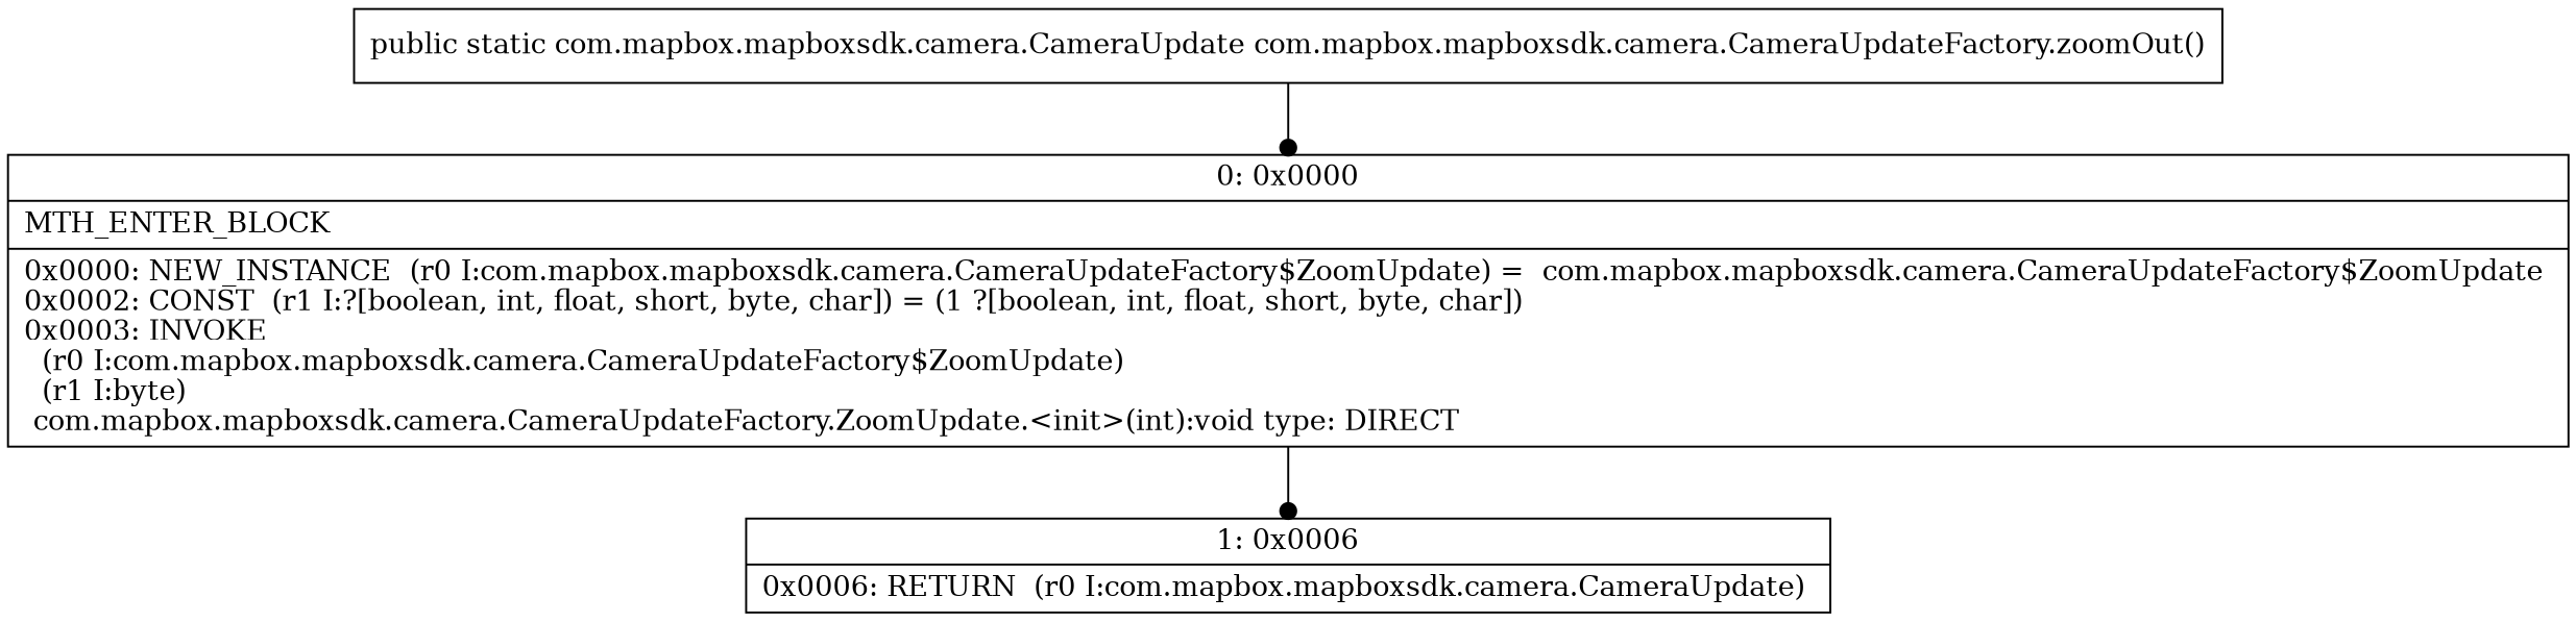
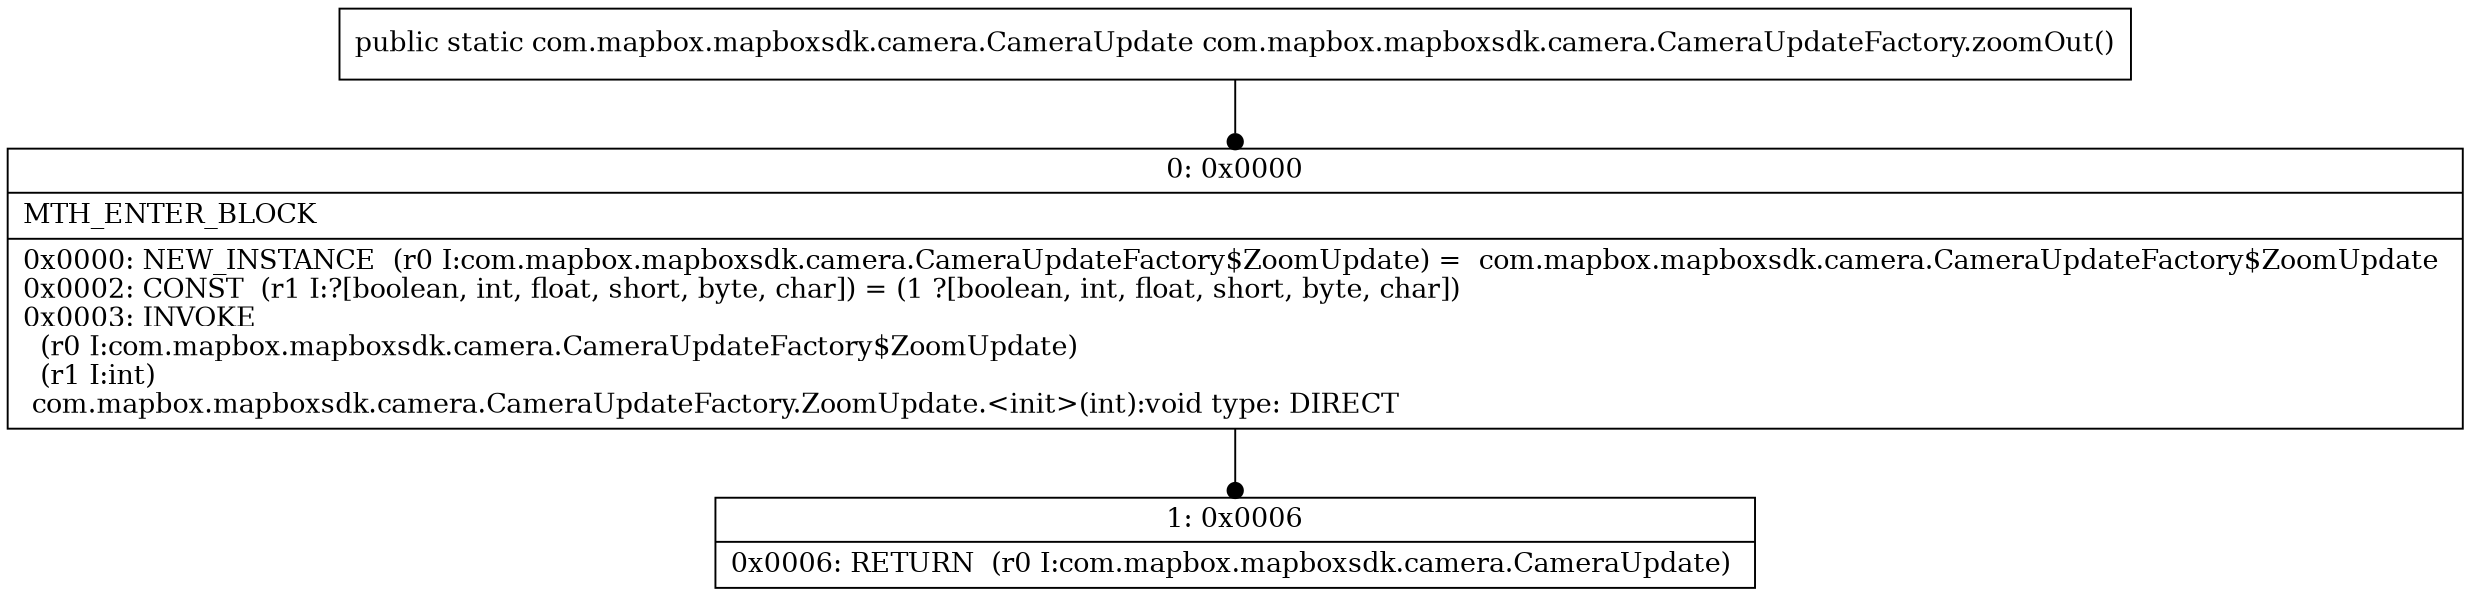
  digraph {
    node [shape=record]
    edge [arrowhead=dot]
-   n1 [label="{0\:\ 0x0000|MTH_ENTER_BLOCK\l|0x0000: NEW_INSTANCE  (r0 I:com.mapbox.mapboxsdk.camera.CameraUpdateFactory$ZoomUpdate) =  com.mapbox.mapboxsdk.camera.CameraUpdateFactory$ZoomUpdate \l0x0002: CONST  (r1 I:?[boolean, int, float, short, byte, char]) = (1 ?[boolean, int, float, short, byte, char]) \l0x0003: INVOKE  \l  (r0 I:com.mapbox.mapboxsdk.camera.CameraUpdateFactory$ZoomUpdate)\l  (r1 I:byte)\l com.mapbox.mapboxsdk.camera.CameraUpdateFactory.ZoomUpdate.\<init\>(int):void type: DIRECT \l}"]
+   n1 [label="{0\:\ 0x0000|MTH_ENTER_BLOCK\l|0x0000: NEW_INSTANCE  (r0 I:com.mapbox.mapboxsdk.camera.CameraUpdateFactory$ZoomUpdate) =  com.mapbox.mapboxsdk.camera.CameraUpdateFactory$ZoomUpdate \l0x0002: CONST  (r1 I:?[boolean, int, float, short, byte, char]) = (1 ?[boolean, int, float, short, byte, char]) \l0x0003: INVOKE  \l  (r0 I:com.mapbox.mapboxsdk.camera.CameraUpdateFactory$ZoomUpdate)\l  (r1 I:int)\l com.mapbox.mapboxsdk.camera.CameraUpdateFactory.ZoomUpdate.\<init\>(int):void type: DIRECT \l}"]
    n2 [label="{1\:\ 0x0006|0x0006: RETURN  (r0 I:com.mapbox.mapboxsdk.camera.CameraUpdate) \l}"]
    n3 [label="{public static com.mapbox.mapboxsdk.camera.CameraUpdate com.mapbox.mapboxsdk.camera.CameraUpdateFactory.zoomOut() }"]
    n1 -> n2
    n3 -> n1
  }
